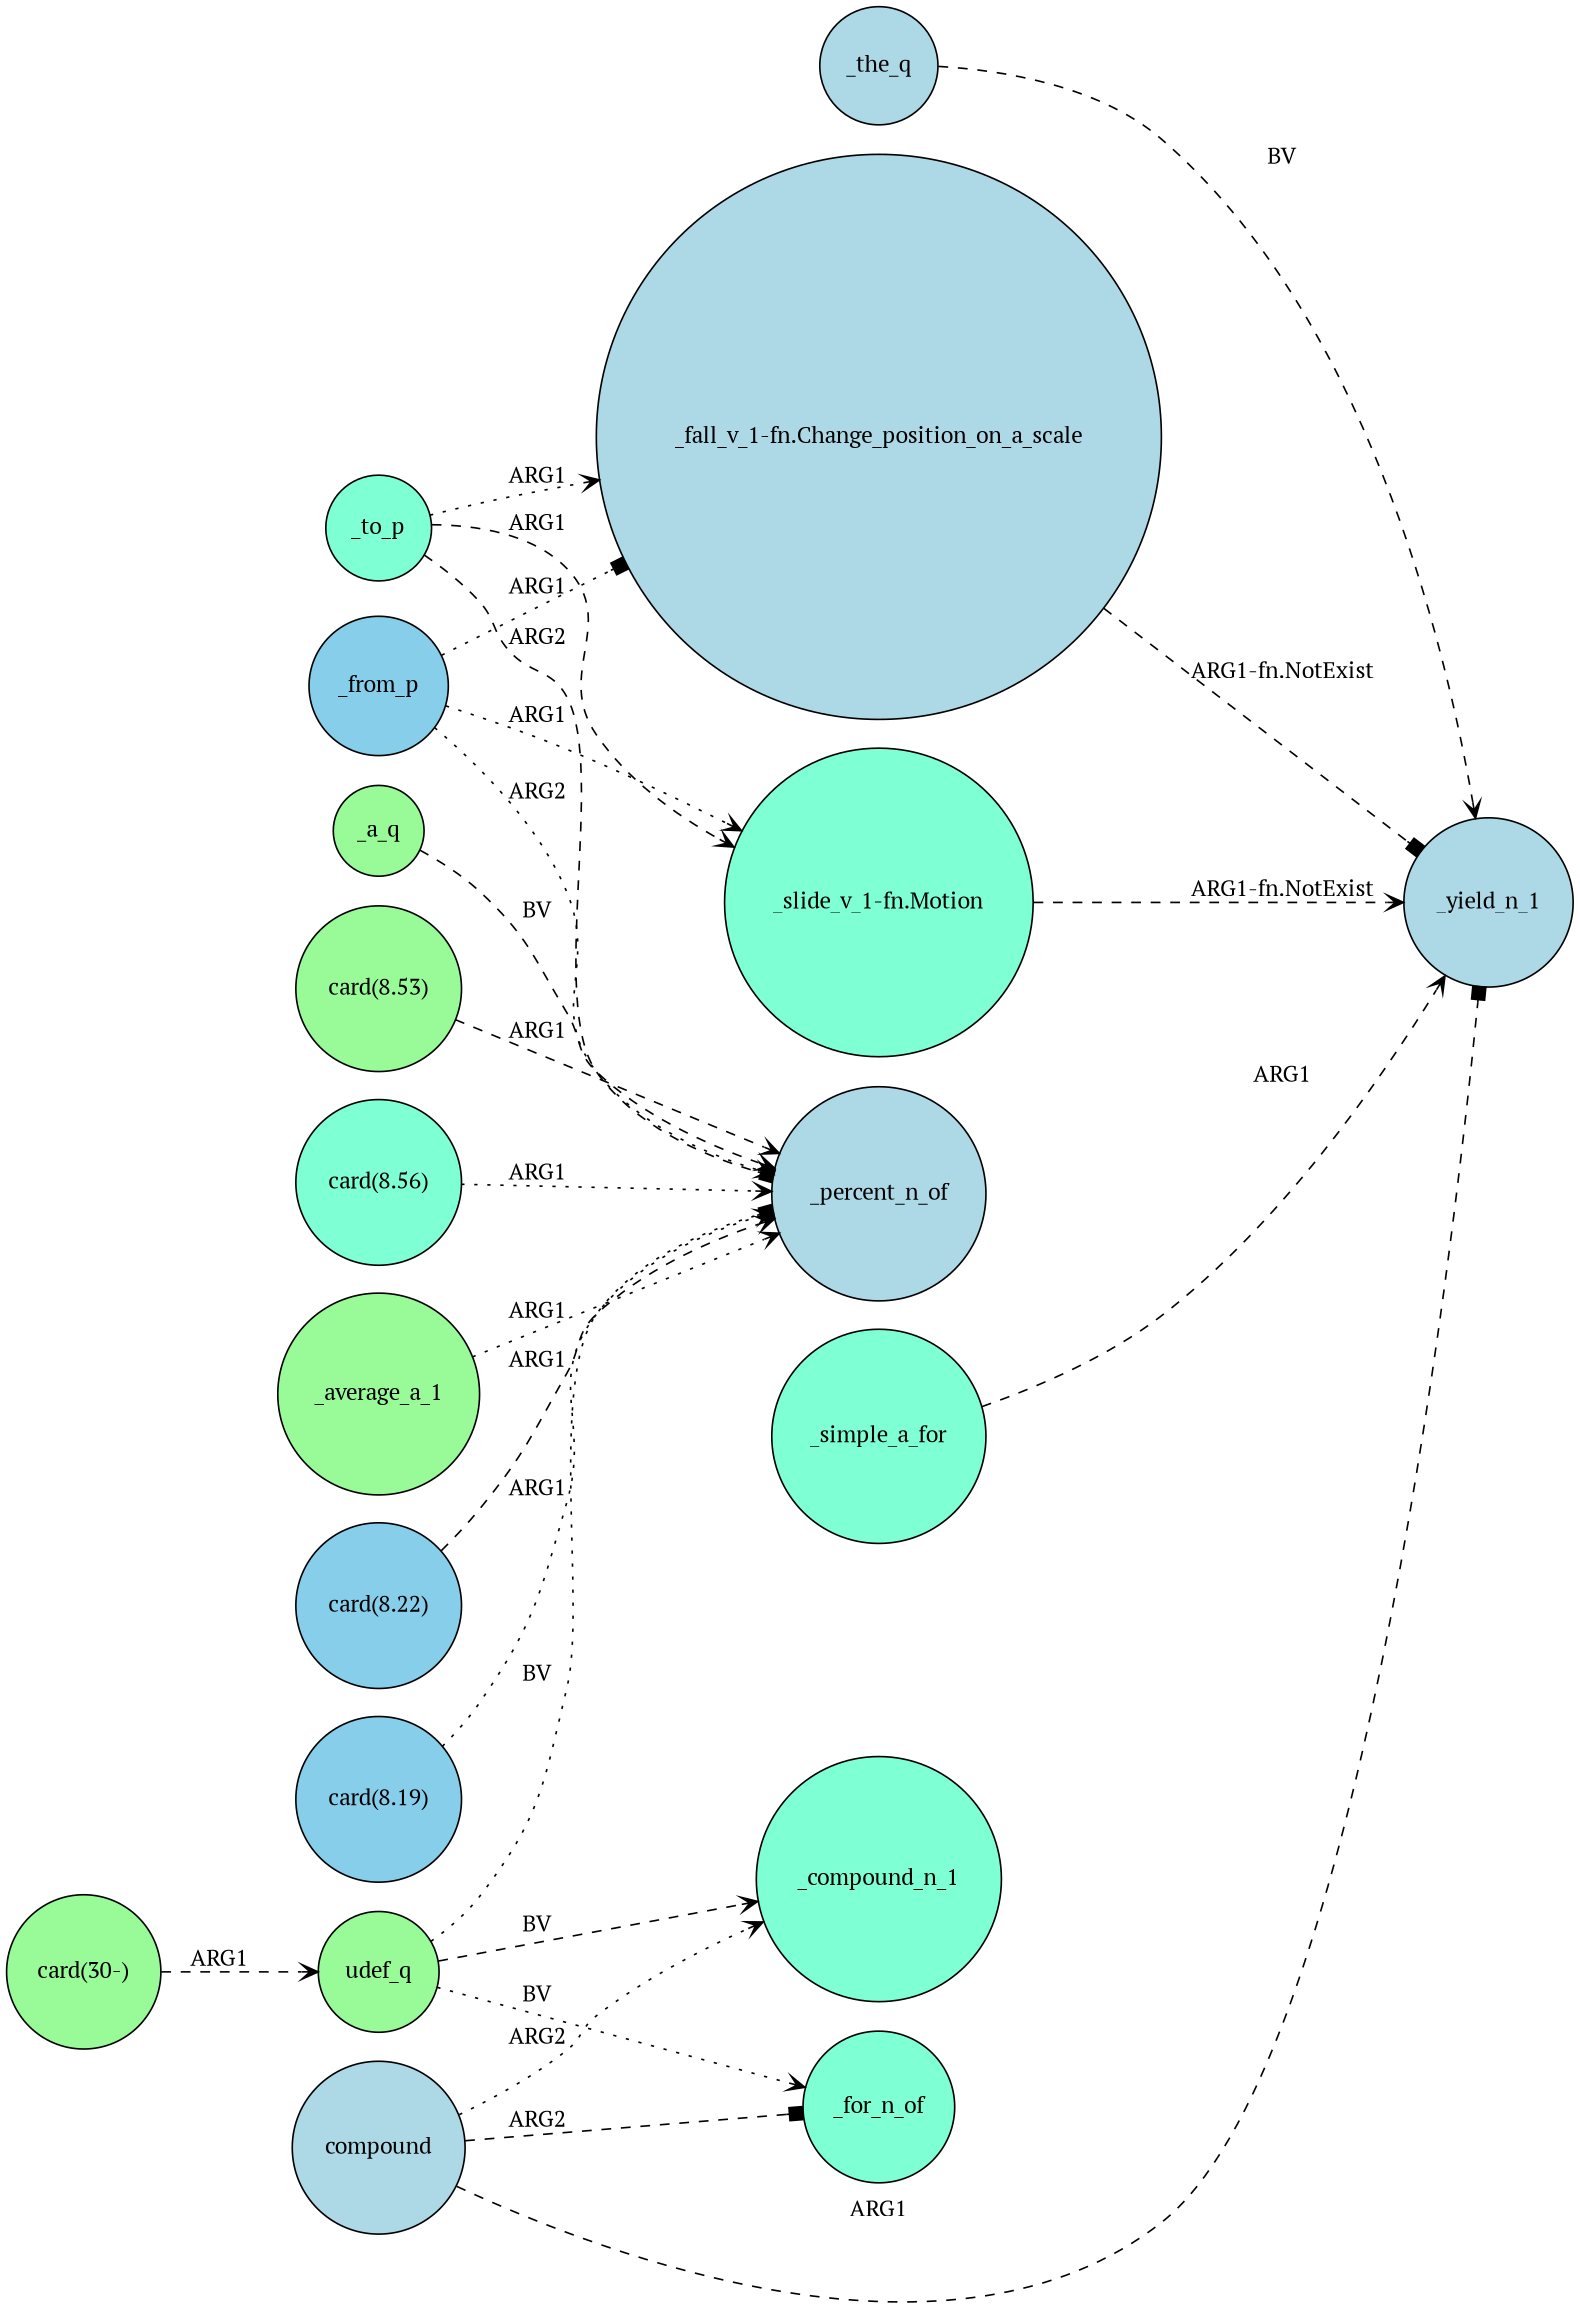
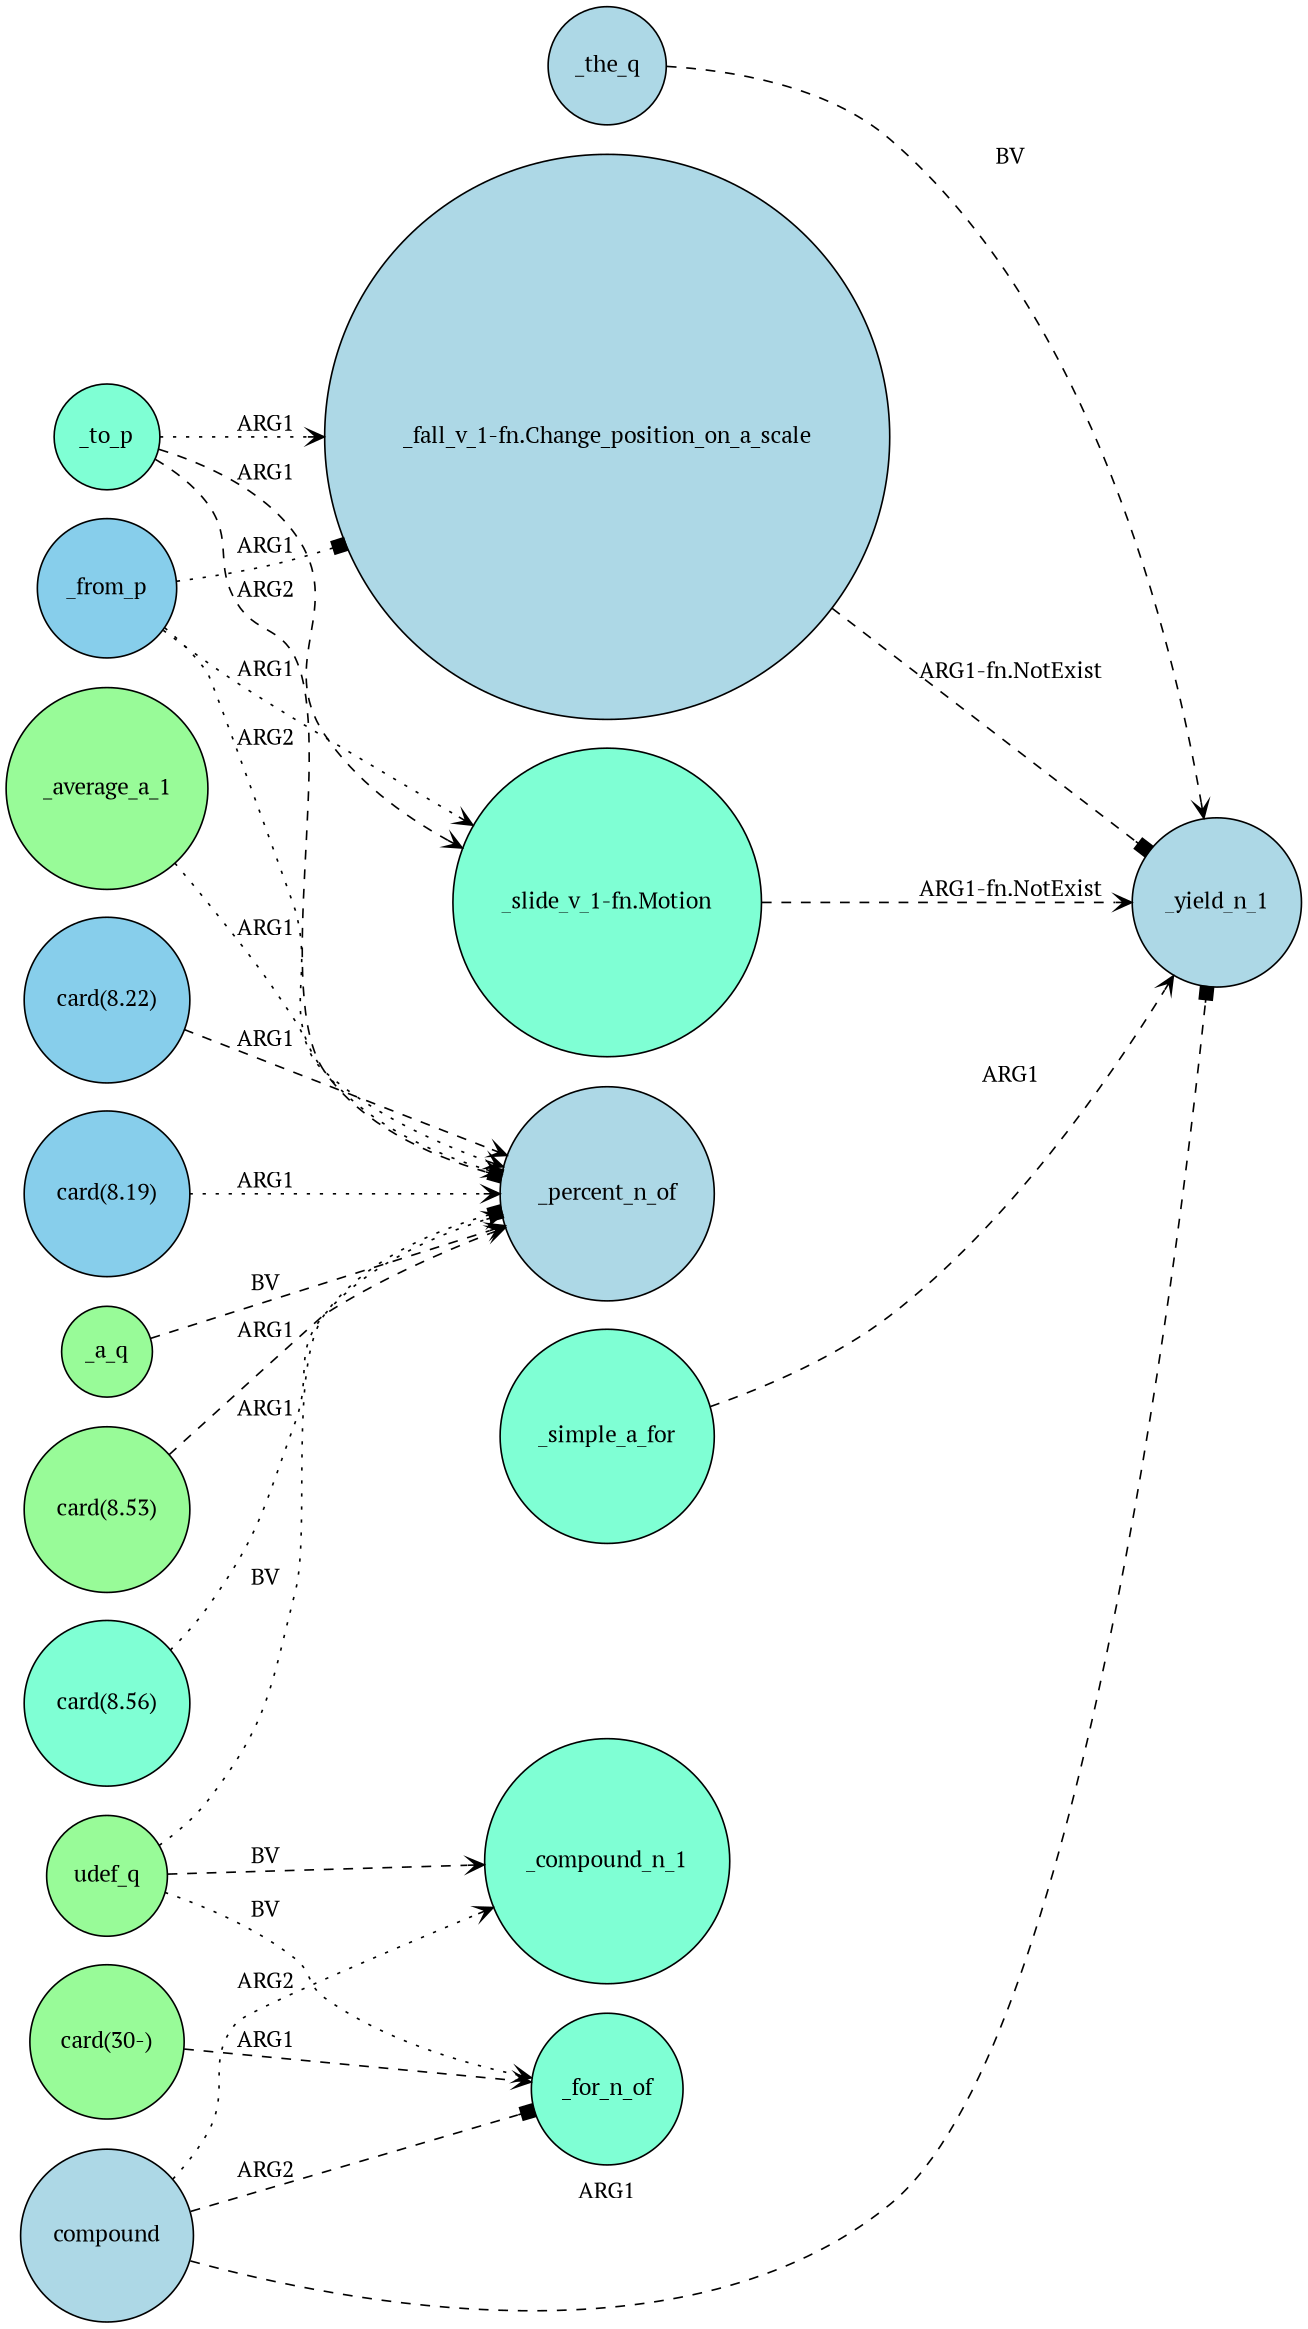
  digraph {
    fontname="PT Serif"
    rankdir=LR
    node [fillcolor=aquamarine fontname="PT Serif" shape=circle style=filled]
    edge [arrowhead=vee fontname="PT Serif" style=dashed]
    _the_q [fillcolor=lightblue]
    _yield_n_1 [fillcolor=lightblue]
    udef_q [fillcolor=palegreen]
    _compound_n_1
    _percent_n_of [fillcolor=lightblue]
    n6 [label=_for_n_of]
    _a_q [fillcolor=palegreen]
    _from_p [fillcolor=skyblue]
    "_fall_v_1-fn.Change_position_on_a_scale" [fillcolor=lightblue]
    "_slide_v_1-fn.Motion"
    "card(8.53)" [fillcolor=palegreen]
    compound [fillcolor=lightblue]
    "card(30-)" [fillcolor=palegreen]
    "card(8.56)"
    _to_p
    _simple_a_for
    _average_a_1 [fillcolor=palegreen]
    "card(8.22)" [fillcolor=skyblue]
    "card(8.19)" [fillcolor=skyblue]
    _the_q -> _yield_n_1 [label=BV]
    udef_q -> _compound_n_1 [label=BV]
    udef_q -> _percent_n_of [arrowhead=box label=BV style=dotted]
    udef_q -> n6 [label=BV style=dotted]
    _a_q -> _percent_n_of [label=BV]
    _from_p -> _percent_n_of [label=ARG2 style=dotted]
    _from_p -> "_fall_v_1-fn.Change_position_on_a_scale" [arrowhead=box label=ARG1 style=dotted]
    _from_p -> "_slide_v_1-fn.Motion" [label=ARG1 style=dotted]
    "_fall_v_1-fn.Change_position_on_a_scale" -> _yield_n_1 [arrowhead=box label="ARG1-fn.NotExist"]
    "_slide_v_1-fn.Motion" -> _yield_n_1 [label="ARG1-fn.NotExist"]
    "card(8.53)" -> _percent_n_of [label=ARG1]
    compound -> _yield_n_1 [arrowhead=box label=ARG1]
    compound -> _compound_n_1 [label=ARG2 style=dotted]
    compound -> n6 [arrowhead=box label=ARG2]
-   "card(30-)" -> udef_q [label=ARG1]
+   "card(30-)" -> n6 [label=ARG1]
    "card(8.56)" -> _percent_n_of [label=ARG1 style=dotted]
    _to_p -> _percent_n_of [arrowhead=box label=ARG2]
    _to_p -> "_fall_v_1-fn.Change_position_on_a_scale" [label=ARG1 style=dotted]
    _to_p -> "_slide_v_1-fn.Motion" [label=ARG1]
    _simple_a_for -> _yield_n_1 [label=ARG1]
    _average_a_1 -> _percent_n_of [label=ARG1 style=dotted]
    "card(8.22)" -> _percent_n_of [label=ARG1]
    "card(8.19)" -> _percent_n_of [label=ARG1 style=dotted]
  }
